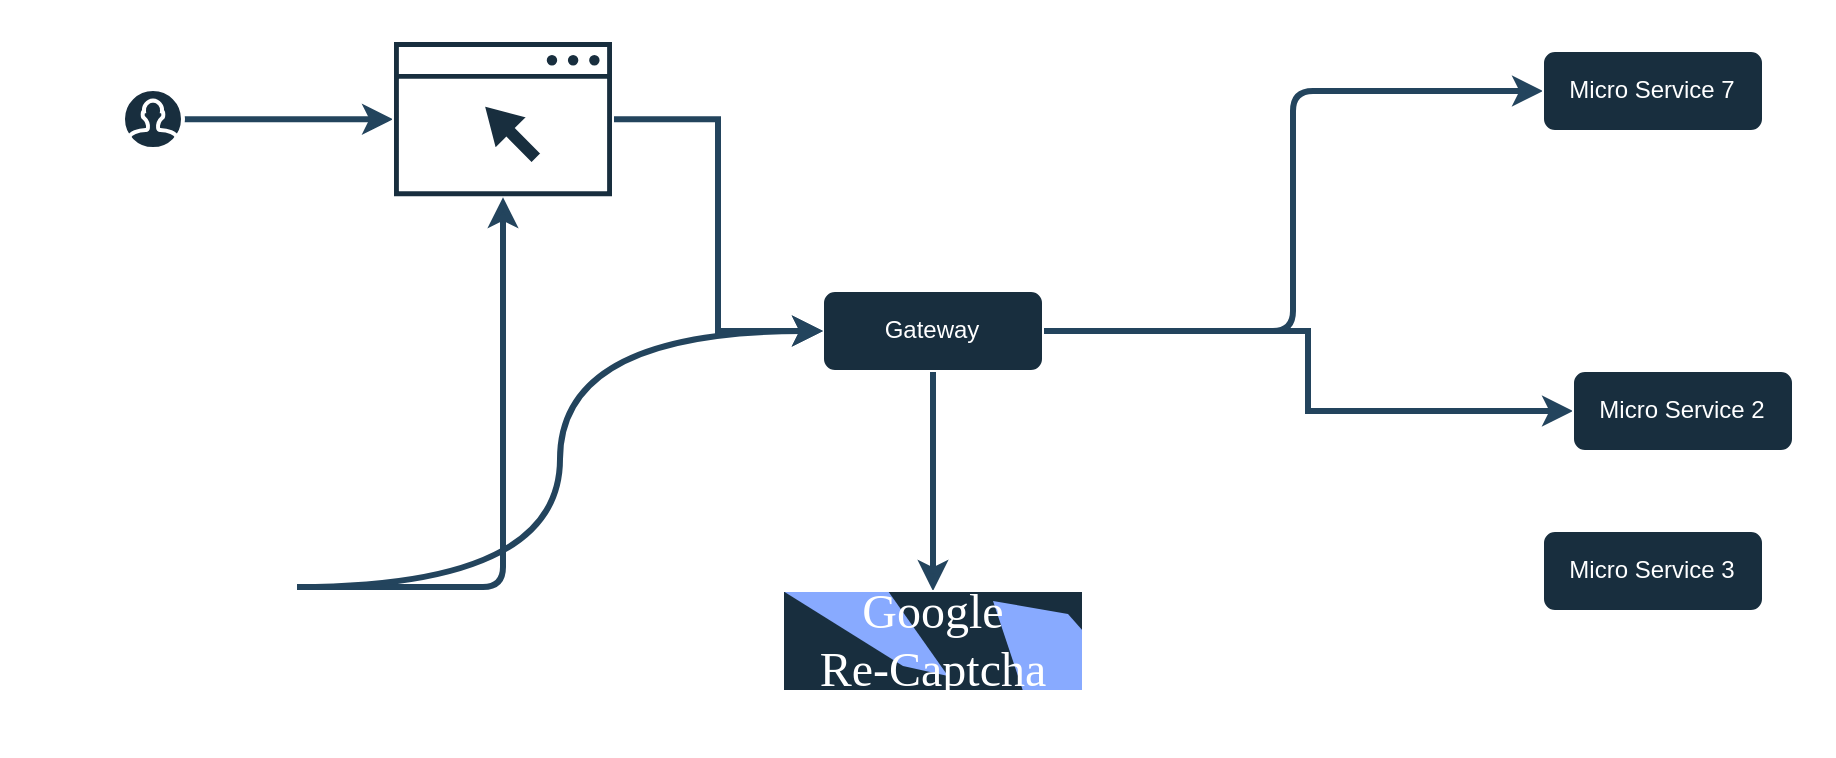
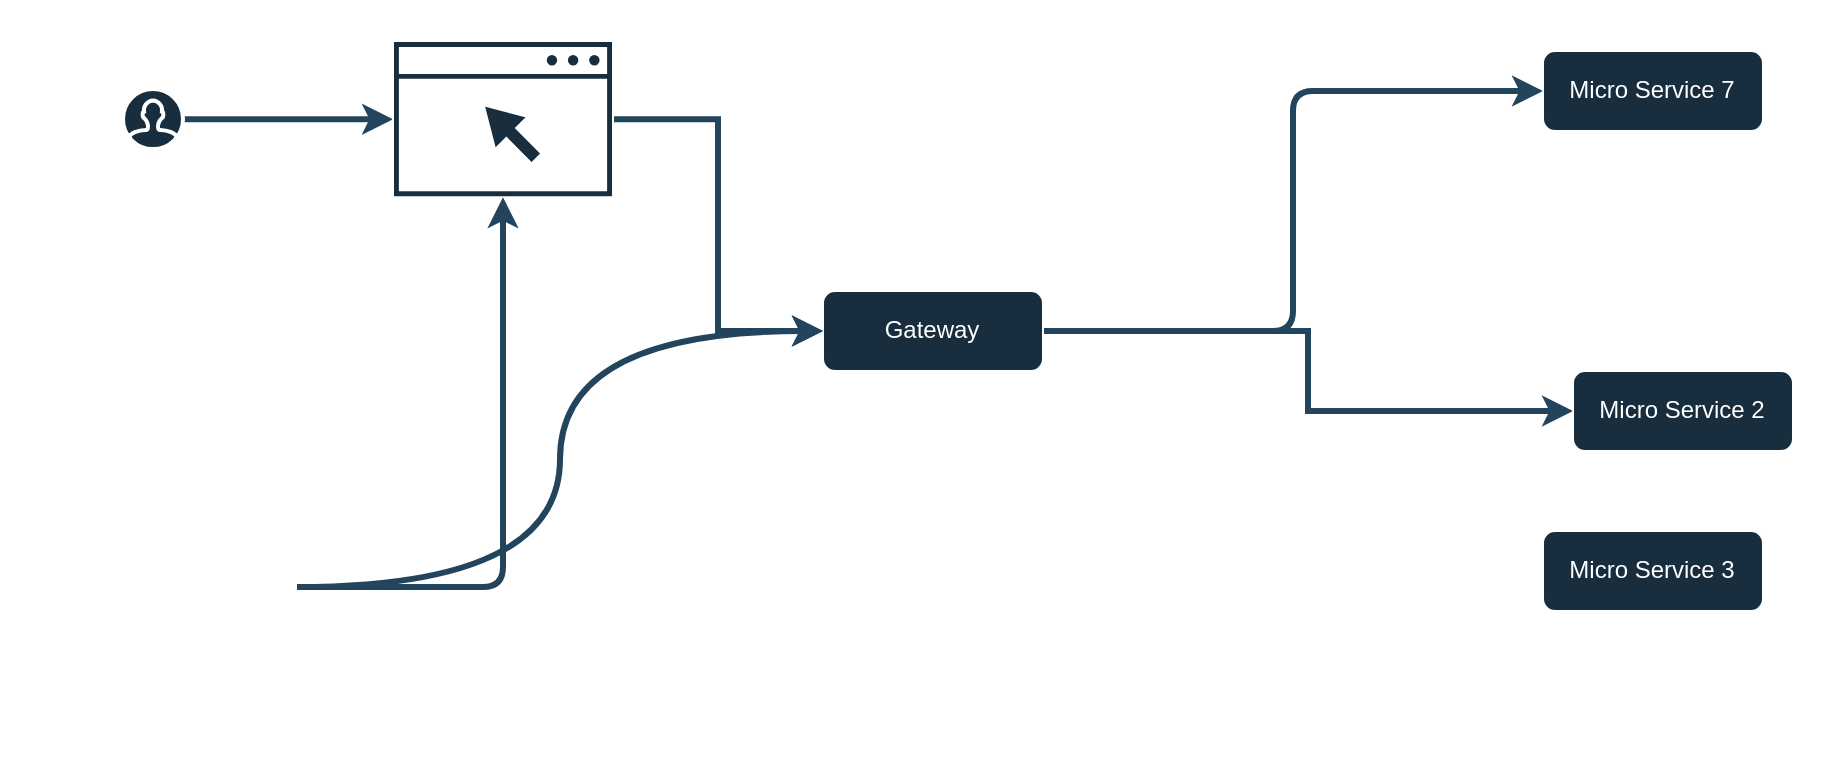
  <mxCell id="0" />
  <mxCell id="1" parent="0" />
  <mxCell id="2" style="edgeStyle=orthogonalEdgeStyle;rounded=0;orthogonalLoop=1;jettySize=auto;html=1;entryX=0;entryY=0.5;entryDx=0;entryDy=0;labelBackgroundColor=none;strokeColor=#23445D;fontColor=default;strokeWidth=3;" parent="1" source="5" target="7" edge="1"><mxGeometry relative="1" as="geometry" /></mxCell>
  <mxCell id="3" style="edgeStyle=orthogonalEdgeStyle;orthogonalLoop=1;jettySize=auto;html=1;entryX=0;entryY=0.5;entryDx=0;entryDy=0;labelBackgroundColor=none;strokeColor=#23445D;fontColor=default;rounded=1;strokeWidth=3;" parent="1" source="5" target="6" edge="1"><mxGeometry relative="1" as="geometry" /></mxCell>
- <mxCell id="4" style="edgeStyle=orthogonalEdgeStyle;rounded=0;orthogonalLoop=1;jettySize=auto;html=1;labelBackgroundColor=none;strokeColor=#23445D;fontColor=default;strokeWidth=3;" parent="1" source="5" target="9" edge="1"><mxGeometry relative="1" as="geometry" /></mxCell>
  <mxCell id="5" value="Gateway" style="rounded=1;whiteSpace=wrap;html=1;fillColor=#182E3E;strokeColor=#FFFFFF;labelBackgroundColor=none;fontColor=#FFFFFF;" parent="1" vertex="1"><mxGeometry x="411" y="145" width="110" height="40" as="geometry" /></mxCell>
  <mxCell id="6" value="Micro Service 7" style="rounded=1;whiteSpace=wrap;html=1;fillColor=#182E3E;strokeColor=#FFFFFF;labelBackgroundColor=none;fontColor=#FFFFFF;" parent="1" vertex="1"><mxGeometry x="771" y="25" width="110" height="40" as="geometry" /></mxCell>
  <mxCell id="7" value="Micro Service 2" style="rounded=1;whiteSpace=wrap;html=1;fillColor=#182E3E;strokeColor=#FFFFFF;labelBackgroundColor=none;fontColor=#FFFFFF;" parent="1" vertex="1"><mxGeometry x="786" y="185" width="110" height="40" as="geometry" /></mxCell>
  <mxCell id="8" value="Micro Service 3" style="rounded=1;whiteSpace=wrap;html=1;fillColor=#182E3E;strokeColor=#FFFFFF;labelBackgroundColor=none;fontColor=#FFFFFF;" parent="1" vertex="1"><mxGeometry x="771" y="265" width="110" height="40" as="geometry" /></mxCell>
- <mxCell id="9" value="&lt;div style=&quot;font-size: 24px;&quot;&gt;&lt;font style=&quot;font-size: 24px;&quot; face=&quot;Lucida Console&quot;&gt;Google &lt;br&gt;&lt;/font&gt;&lt;/div&gt;&lt;div style=&quot;font-size: 24px;&quot;&gt;&lt;font style=&quot;font-size: 24px;&quot; face=&quot;Lucida Console&quot;&gt;Re-Captcha&lt;font style=&quot;font-size: 24px;&quot;&gt;&lt;br&gt;&lt;/font&gt;&lt;/font&gt;&lt;/div&gt;" style="strokeWidth=1;shadow=0;dashed=0;align=center;html=1;shape=mxgraph.mockup.text.captcha;fontColor=#FFFFFF;fontSize=25;strokeColor=#FFFFFF;mainText=;labelBackgroundColor=none;fillColor=#182E3E;" parent="1" vertex="1"><mxGeometry x="391" y="295" width="150" height="50" as="geometry" /></mxCell>
  <mxCell id="10" style="edgeStyle=orthogonalEdgeStyle;rounded=0;orthogonalLoop=1;jettySize=auto;html=1;labelBackgroundColor=none;strokeColor=#23445D;fontColor=default;strokeWidth=3;" parent="1" source="11" target="13" edge="1"><mxGeometry relative="1" as="geometry" /></mxCell>
  <mxCell id="11" value="" style="html=1;verticalLabelPosition=bottom;align=center;labelBackgroundColor=none;verticalAlign=top;strokeWidth=2;strokeColor=#FFFFFF;shadow=0;dashed=0;shape=mxgraph.ios7.icons.user;fillColor=#182E3E;fontColor=#FFFFFF;" parent="1" vertex="1"><mxGeometry x="61" y="44.05" width="30" height="30" as="geometry" /></mxCell>
  <mxCell id="12" style="edgeStyle=orthogonalEdgeStyle;rounded=0;orthogonalLoop=1;jettySize=auto;html=1;entryX=0;entryY=0.5;entryDx=0;entryDy=0;labelBackgroundColor=none;strokeColor=#23445D;fontColor=default;strokeWidth=3;" parent="1" source="13" target="5" edge="1"><mxGeometry relative="1" as="geometry" /></mxCell>
  <mxCell id="13" value="" style="sketch=0;pointerEvents=1;shadow=0;dashed=0;html=1;strokeColor=#FFFFFF;fillColor=#182E3E;aspect=fixed;labelPosition=center;verticalLabelPosition=bottom;verticalAlign=top;align=center;outlineConnect=0;shape=mxgraph.vvd.web_browser;labelBackgroundColor=none;fontColor=#FFFFFF;" parent="1" vertex="1"><mxGeometry x="196" y="20" width="110" height="78.1" as="geometry" /></mxCell>
  <mxCell id="14" style="edgeStyle=orthogonalEdgeStyle;rounded=1;orthogonalLoop=1;jettySize=auto;html=1;labelBackgroundColor=none;strokeColor=#23445D;fontColor=default;strokeWidth=3;" parent="1" source="16" target="13" edge="1"><mxGeometry relative="1" as="geometry" /></mxCell>
  <mxCell id="15" style="edgeStyle=orthogonalEdgeStyle;orthogonalLoop=1;jettySize=auto;html=1;strokeColor=#23445D;entryX=0;entryY=0.5;entryDx=0;entryDy=0;curved=1;strokeWidth=3;" parent="1" source="16" target="5" edge="1"><mxGeometry relative="1" as="geometry"><mxPoint x="383" y="262" as="targetPoint" /></mxGeometry></mxCell>
  <mxCell id="16" value="" style="shape=image;html=1;verticalAlign=top;verticalLabelPosition=bottom;labelBackgroundColor=none;imageAspect=0;aspect=fixed;image=https://cdn1.iconfinder.com/data/icons/DarkGlass_Reworked/128x128/apps/kcron.png;fillColor=#182E3E;strokeColor=#FFFFFF;fontColor=#FFFFFF;" parent="1" vertex="1"><mxGeometry x="20" y="229" width="128" height="128" as="geometry" /></mxCell>
